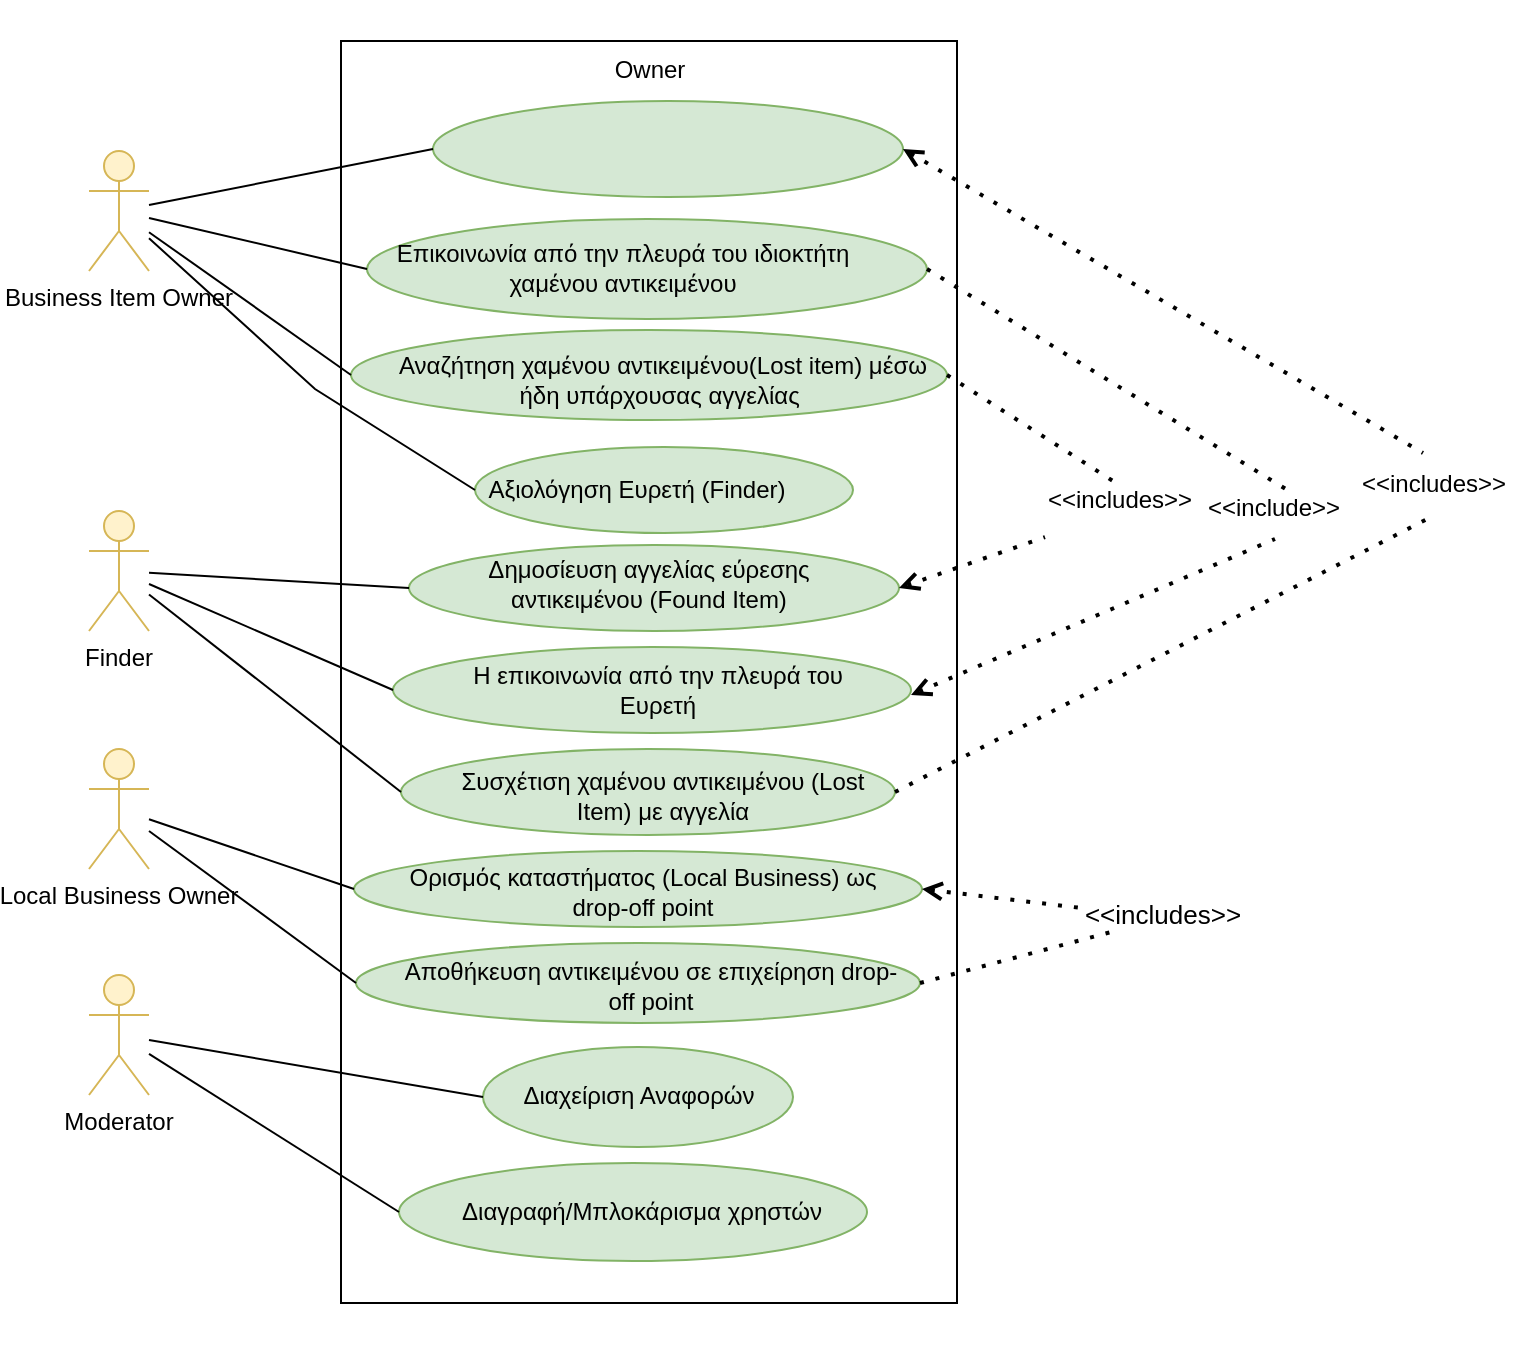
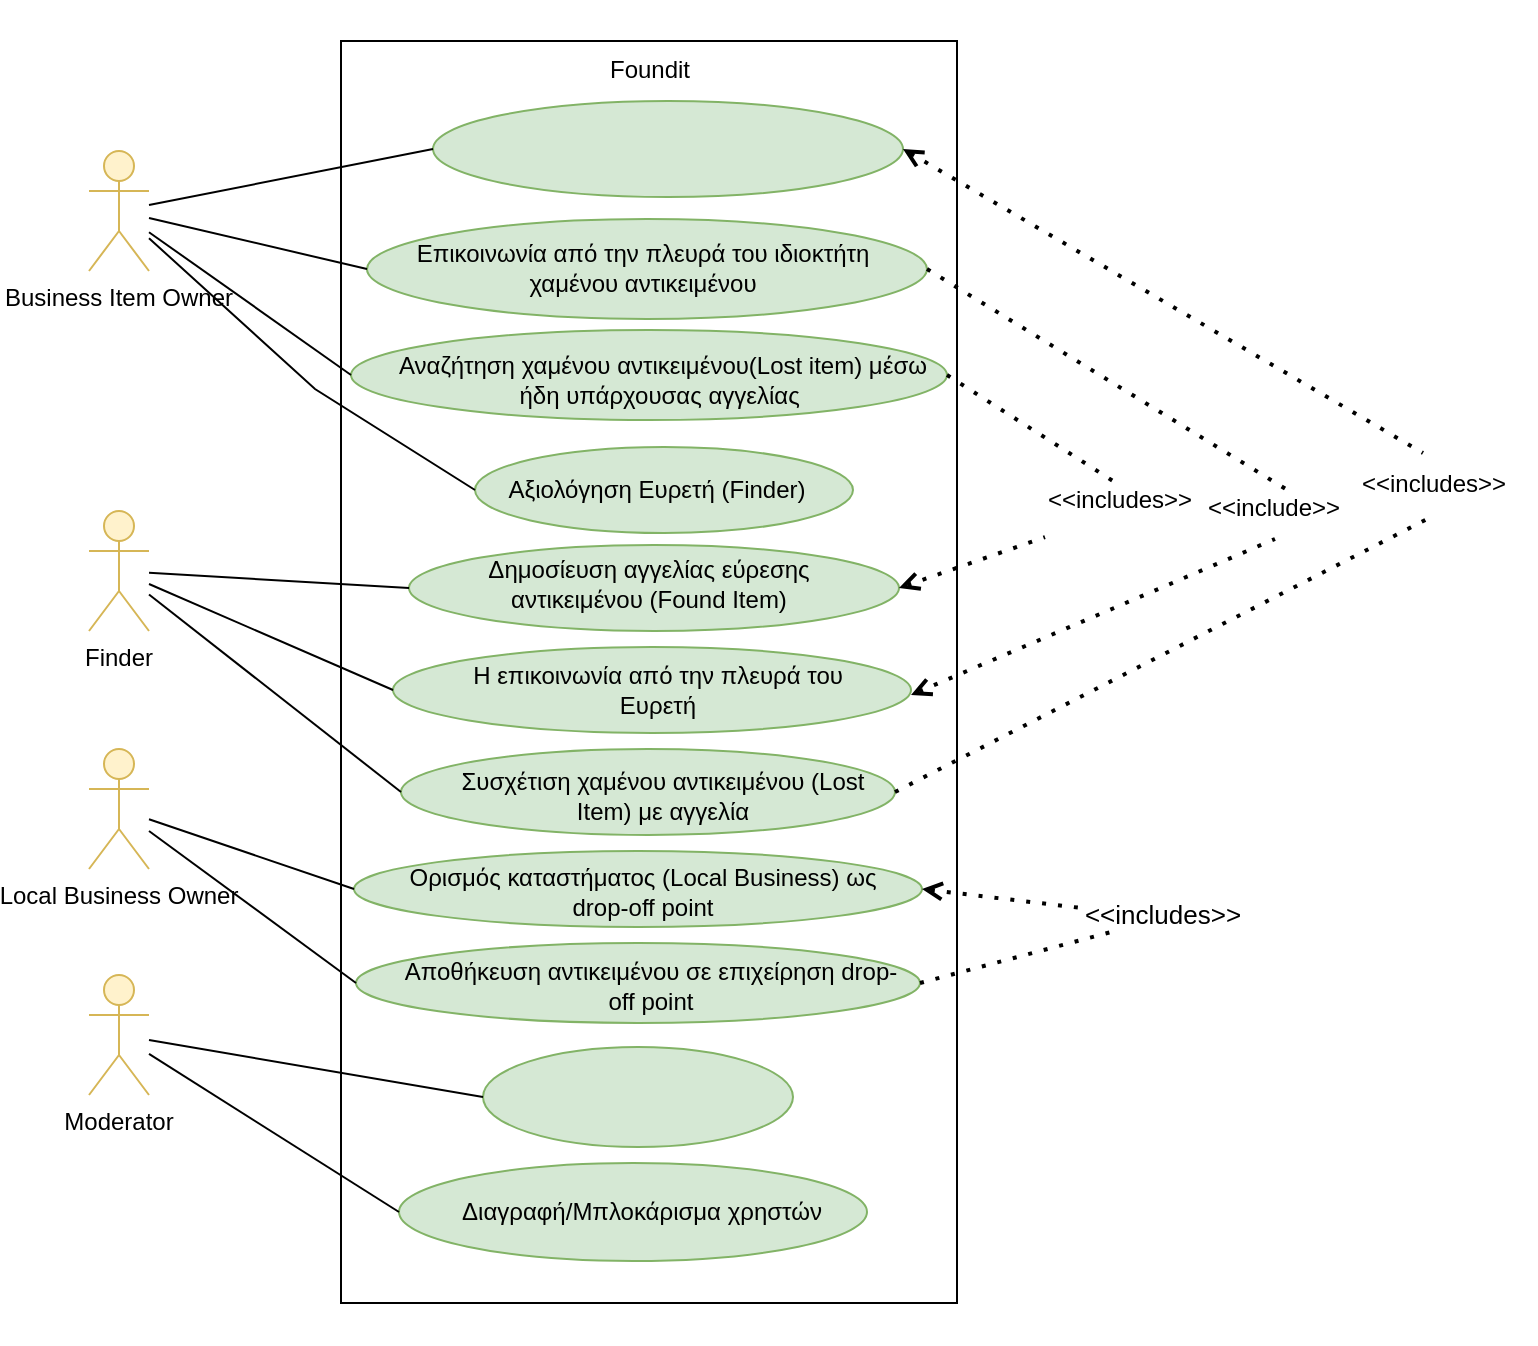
  <mxCell id="0" value="" />
  <mxCell id="1" parent="0" />
  <mxCell id="2" value="Moderator" style="shape=umlActor;verticalLabelPosition=bottom;verticalAlign=top;outlineConnect=0;fillColor=#fff2cc;strokeColor=#d6b656;html=1;" parent="1" vertex="1"><mxGeometry x="20" y="487" width="30" height="60" as="geometry" /></mxCell>
  <mxCell id="3" value="" style="rounded=0;whiteSpace=wrap;html=1;" parent="1" vertex="1"><mxGeometry x="146" y="20" width="308" height="631" as="geometry" /></mxCell>
- <mxCell id="4" value="Owner" style="text;html=1;align=center;verticalAlign=middle;whiteSpace=wrap;rounded=0;" parent="1" vertex="1"><mxGeometry x="271" y="20" width="60" height="30" as="geometry" /></mxCell>
+ <mxCell id="4" value="Foundit" style="text;html=1;align=center;verticalAlign=middle;whiteSpace=wrap;rounded=0;" parent="1" vertex="1"><mxGeometry x="271" y="20" width="60" height="30" as="geometry" /></mxCell>
  <mxCell id="5" value="" style="ellipse;whiteSpace=wrap;html=1;fillColor=#d5e8d4;strokeColor=#82b366;" parent="1" vertex="1"><mxGeometry x="217" y="523" width="155" height="50" as="geometry" /></mxCell>
- <mxCell id="6" value="Διαχείριση Αναφορών" style="text;html=1;align=center;verticalAlign=middle;whiteSpace=wrap;rounded=0;" parent="1" vertex="1"><mxGeometry x="231" y="533" width="129" height="30" as="geometry" /></mxCell>
  <mxCell id="7" value="" style="ellipse;whiteSpace=wrap;html=1;fillColor=#d5e8d4;strokeColor=#82b366;" parent="1" vertex="1"><mxGeometry x="175" y="581" width="234" height="49" as="geometry" /></mxCell>
  <mxCell id="8" value="Διαγραφή/Μπλοκάρισμα χρηστών" style="text;html=1;align=center;verticalAlign=middle;whiteSpace=wrap;rounded=0;" parent="1" vertex="1"><mxGeometry x="203" y="590.5" width="188" height="30" as="geometry" /></mxCell>
  <mxCell id="9" value="" style="endArrow=none;html=1;rounded=0;entryX=0;entryY=0.5;entryDx=0;entryDy=0;" parent="1" source="2" target="7" edge="1"><mxGeometry width="50" height="50" relative="1" as="geometry"><mxPoint x="50" y="544" as="sourcePoint" /><mxPoint x="100" y="494" as="targetPoint" /></mxGeometry></mxCell>
  <mxCell id="10" value="" style="endArrow=none;html=1;rounded=0;entryX=0;entryY=0.5;entryDx=0;entryDy=0;" parent="1" source="2" target="5" edge="1"><mxGeometry width="50" height="50" relative="1" as="geometry"><mxPoint x="141" y="537" as="sourcePoint" /><mxPoint x="191" y="487" as="targetPoint" /></mxGeometry></mxCell>
  <mxCell id="11" value="Business Item Owner" style="shape=umlActor;verticalLabelPosition=bottom;verticalAlign=top;html=1;outlineConnect=0;fillColor=#fff2cc;strokeColor=#d6b656;" parent="1" vertex="1"><mxGeometry x="20" y="75" width="30" height="60" as="geometry" /></mxCell>
  <mxCell id="12" value="Finder" style="shape=umlActor;verticalLabelPosition=bottom;verticalAlign=top;html=1;outlineConnect=0;fillColor=#fff2cc;strokeColor=#d6b656;" parent="1" vertex="1"><mxGeometry x="20" y="255" width="30" height="60" as="geometry" /></mxCell>
  <mxCell id="13" value="Local Business Owner" style="shape=umlActor;verticalLabelPosition=bottom;verticalAlign=top;html=1;outlineConnect=0;fillColor=#fff2cc;strokeColor=#d6b656;" parent="1" vertex="1"><mxGeometry x="20" y="374" width="30" height="60" as="geometry" /></mxCell>
  <mxCell id="14" value="" style="ellipse;whiteSpace=wrap;html=1;fillColor=#d5e8d4;strokeColor=#82b366;" parent="1" vertex="1"><mxGeometry x="152.5" y="425" width="284" height="38" as="geometry" /></mxCell>
  <mxCell id="15" value="Ορισμός καταστήματος (Local Business) ως drop-off point" style="text;html=1;align=center;verticalAlign=middle;whiteSpace=wrap;rounded=0;" parent="1" vertex="1"><mxGeometry x="168.5" y="431" width="257" height="30" as="geometry" /></mxCell>
  <mxCell id="16" value="" style="ellipse;whiteSpace=wrap;html=1;fillColor=#d5e8d4;strokeColor=#82b366;" parent="1" vertex="1"><mxGeometry x="153.5" y="471" width="282" height="40" as="geometry" /></mxCell>
  <mxCell id="17" value="Αποθήκευση αντικειμένου σε επιχείρηση drop-off point" style="text;html=1;align=center;verticalAlign=middle;whiteSpace=wrap;rounded=0;" parent="1" vertex="1"><mxGeometry x="176.5" y="478" width="249" height="30" as="geometry" /></mxCell>
  <mxCell id="18" value="" style="endArrow=none;html=1;rounded=0;entryX=0;entryY=0.5;entryDx=0;entryDy=0;" parent="1" source="13" target="14" edge="1"><mxGeometry width="50" height="50" relative="1" as="geometry"><mxPoint x="81" y="395" as="sourcePoint" /><mxPoint x="131" y="345" as="targetPoint" /></mxGeometry></mxCell>
  <mxCell id="19" value="" style="endArrow=none;html=1;rounded=0;entryX=0;entryY=0.5;entryDx=0;entryDy=0;" parent="1" source="13" target="16" edge="1"><mxGeometry width="50" height="50" relative="1" as="geometry"><mxPoint x="81" y="478" as="sourcePoint" /><mxPoint x="131" y="428" as="targetPoint" /></mxGeometry></mxCell>
  <mxCell id="20" value="" style="ellipse;whiteSpace=wrap;html=1;fillColor=#d5e8d4;strokeColor=#82b366;" parent="1" vertex="1"><mxGeometry x="192" y="50" width="235" height="48" as="geometry" /></mxCell>
  <mxCell id="21" value="" style="ellipse;whiteSpace=wrap;html=1;fillColor=#d5e8d4;strokeColor=#82b366;" parent="1" vertex="1"><mxGeometry x="159" y="109" width="280" height="50" as="geometry" /></mxCell>
- <mxCell id="22" value="Επικοινωνία από την πλευρά του ιδιοκτήτη χαμένου αντικειμένου" style="text;html=1;align=center;verticalAlign=middle;whiteSpace=wrap;rounded=0;" parent="1" vertex="1"><mxGeometry x="171.75" y="119" width="230.5" height="30" as="geometry" /></mxCell>
+ <mxCell id="22" value="Επικοινωνία από την πλευρά του ιδιοκτήτη χαμένου αντικειμένου" style="text;html=1;align=center;verticalAlign=middle;whiteSpace=wrap;rounded=0;" parent="1" vertex="1"><mxGeometry x="181.75" y="119" width="230.5" height="30" as="geometry" /></mxCell>
  <mxCell id="23" value="" style="ellipse;whiteSpace=wrap;html=1;fillColor=#d5e8d4;strokeColor=#82b366;" parent="1" vertex="1"><mxGeometry x="151" y="164.5" width="298" height="45" as="geometry" /></mxCell>
  <mxCell id="24" value="Αναζήτηση χαμένου αντικειμένου(Lost item) μέσω ήδη υπάρχουσας αγγελίας&amp;nbsp;" style="text;html=1;align=center;verticalAlign=middle;whiteSpace=wrap;rounded=0;" parent="1" vertex="1"><mxGeometry x="171" y="175" width="273" height="30" as="geometry" /></mxCell>
  <mxCell id="25" value="" style="endArrow=none;html=1;rounded=0;entryX=0;entryY=0.5;entryDx=0;entryDy=0;" parent="1" source="11" target="20" edge="1"><mxGeometry width="50" height="50" relative="1" as="geometry"><mxPoint x="75" y="121" as="sourcePoint" /><mxPoint x="125" y="71" as="targetPoint" /></mxGeometry></mxCell>
  <mxCell id="26" value="" style="endArrow=none;html=1;rounded=0;entryX=0;entryY=0.5;entryDx=0;entryDy=0;entryPerimeter=0;" parent="1" source="11" target="21" edge="1"><mxGeometry width="50" height="50" relative="1" as="geometry"><mxPoint x="82" y="148" as="sourcePoint" /><mxPoint x="132" y="98" as="targetPoint" /></mxGeometry></mxCell>
  <mxCell id="27" value="" style="endArrow=none;html=1;rounded=0;entryX=0;entryY=0.5;entryDx=0;entryDy=0;" parent="1" source="11" target="23" edge="1"><mxGeometry width="50" height="50" relative="1" as="geometry"><mxPoint x="79" y="202" as="sourcePoint" /><mxPoint x="129" y="152" as="targetPoint" /></mxGeometry></mxCell>
  <mxCell id="28" value="" style="ellipse;whiteSpace=wrap;html=1;fillColor=#d5e8d4;strokeColor=#82b366;" parent="1" vertex="1"><mxGeometry x="213" y="223" width="189" height="43" as="geometry" /></mxCell>
  <mxCell id="29" value="" style="ellipse;whiteSpace=wrap;html=1;fillColor=#d5e8d4;strokeColor=#82b366;" parent="1" vertex="1"><mxGeometry x="180" y="272" width="245" height="43" as="geometry" /></mxCell>
  <mxCell id="30" value="" style="ellipse;whiteSpace=wrap;html=1;fillColor=#d5e8d4;strokeColor=#82b366;" parent="1" vertex="1"><mxGeometry x="172" y="323" width="259" height="43" as="geometry" /></mxCell>
  <mxCell id="31" value="" style="ellipse;whiteSpace=wrap;html=1;fillColor=#d5e8d4;strokeColor=#82b366;" parent="1" vertex="1"><mxGeometry x="176" y="374" width="247" height="43" as="geometry" /></mxCell>
  <mxCell id="32" value="" style="endArrow=none;html=1;rounded=0;entryX=0;entryY=0.5;entryDx=0;entryDy=0;" parent="1" source="11" target="28" edge="1"><mxGeometry width="50" height="50" relative="1" as="geometry"><mxPoint x="69" y="278" as="sourcePoint" /><mxPoint x="119" y="228" as="targetPoint" /><Array as="points"><mxPoint x="133" y="194" /></Array></mxGeometry></mxCell>
  <mxCell id="33" value="" style="endArrow=none;html=1;rounded=0;entryX=0;entryY=0.5;entryDx=0;entryDy=0;" parent="1" source="12" target="29" edge="1"><mxGeometry width="50" height="50" relative="1" as="geometry"><mxPoint x="85" y="335" as="sourcePoint" /><mxPoint x="135" y="285" as="targetPoint" /></mxGeometry></mxCell>
  <mxCell id="34" value="" style="endArrow=none;html=1;rounded=0;entryX=0;entryY=0.5;entryDx=0;entryDy=0;" parent="1" source="12" target="30" edge="1"><mxGeometry width="50" height="50" relative="1" as="geometry"><mxPoint x="74" y="348" as="sourcePoint" /><mxPoint x="124" y="298" as="targetPoint" /></mxGeometry></mxCell>
  <mxCell id="35" value="" style="endArrow=none;html=1;rounded=0;entryX=0;entryY=0.5;entryDx=0;entryDy=0;" parent="1" source="12" target="31" edge="1"><mxGeometry width="50" height="50" relative="1" as="geometry"><mxPoint x="69" y="388" as="sourcePoint" /><mxPoint x="119" y="338" as="targetPoint" /></mxGeometry></mxCell>
- <mxCell id="36" value="Αξιολόγηση Ευρετή (Finder)" style="text;html=1;align=center;verticalAlign=middle;whiteSpace=wrap;rounded=0;" parent="1" vertex="1"><mxGeometry x="216" y="230" width="157" height="30" as="geometry" /></mxCell>
+ <mxCell id="36" value="Αξιολόγηση Ευρετή (Finder)" style="text;html=1;align=center;verticalAlign=middle;whiteSpace=wrap;rounded=0;" parent="1" vertex="1"><mxGeometry x="226" y="230" width="157" height="30" as="geometry" /></mxCell>
  <mxCell id="37" value="Η επικοινωνία από την πλευρά του Ευρετή" style="text;html=1;align=center;verticalAlign=middle;whiteSpace=wrap;rounded=0;" parent="1" vertex="1"><mxGeometry x="201.5" y="329.5" width="206" height="30" as="geometry" /></mxCell>
  <mxCell id="38" value="Συσχέτιση χαμένου αντικειμένου (Lost Item) με αγγελία" style="text;html=1;align=center;verticalAlign=middle;whiteSpace=wrap;rounded=0;" parent="1" vertex="1"><mxGeometry x="197" y="383" width="221" height="30" as="geometry" /></mxCell>
  <mxCell id="39" value="Δημοσίευση αγγελίας εύρεσης αντικειμένου (Found Item)" style="text;html=1;align=center;verticalAlign=middle;whiteSpace=wrap;rounded=0;" parent="1" vertex="1"><mxGeometry x="196" y="277" width="209" height="30" as="geometry" /></mxCell>
  <mxCell id="40" value="" style="endArrow=none;dashed=1;html=1;dashPattern=1 3;strokeWidth=2;rounded=0;startArrow=open;startFill=0;exitX=1;exitY=0.5;exitDx=0;exitDy=0;" parent="1" source="14" edge="1"><mxGeometry width="50" height="50" relative="1" as="geometry"><mxPoint x="436.5" y="494" as="sourcePoint" /><mxPoint x="537" y="456" as="targetPoint" /></mxGeometry></mxCell>
  <mxCell id="41" value="&lt;font style=&quot;font-size: 13px;&quot;&gt;&amp;lt;&amp;lt;includes&amp;gt;&amp;gt;&lt;/font&gt;" style="edgeLabel;html=1;align=center;verticalAlign=middle;resizable=0;points=[];" parent="40" vertex="1" connectable="0"><mxGeometry x="0.542" relative="1" as="geometry"><mxPoint x="43" y="3" as="offset" /></mxGeometry></mxCell>
  <mxCell id="42" value="" style="endArrow=none;dashed=1;html=1;dashPattern=1 3;strokeWidth=2;rounded=0;exitX=1;exitY=0.5;exitDx=0;exitDy=0;" parent="1" source="16" edge="1"><mxGeometry width="50" height="50" relative="1" as="geometry"><mxPoint x="477" y="541" as="sourcePoint" /><mxPoint x="533" y="465" as="targetPoint" /></mxGeometry></mxCell>
  <mxCell id="43" value="" style="endArrow=none;dashed=1;html=1;dashPattern=1 3;strokeWidth=2;rounded=0;exitX=1;exitY=0.5;exitDx=0;exitDy=0;" parent="1" source="23" edge="1"><mxGeometry width="50" height="50" relative="1" as="geometry"><mxPoint x="487" y="216" as="sourcePoint" /><mxPoint x="532" y="240" as="targetPoint" /></mxGeometry></mxCell>
  <mxCell id="44" value="&amp;lt;&amp;lt;includes&amp;gt;&amp;gt;" style="text;whiteSpace=wrap;html=1;" parent="1" vertex="1"><mxGeometry x="498" y="236" width="81" height="36" as="geometry" /></mxCell>
  <mxCell id="45" value="" style="endArrow=none;dashed=1;html=1;dashPattern=1 3;strokeWidth=2;rounded=0;exitX=1;exitY=0.5;exitDx=0;exitDy=0;startArrow=open;startFill=0;" parent="1" source="29" edge="1" target="44"><mxGeometry width="50" height="50" relative="1" as="geometry"><mxPoint x="487" y="296" as="sourcePoint" /><mxPoint x="537" y="246" as="targetPoint" /></mxGeometry></mxCell>
  <mxCell id="46" value="" style="endArrow=none;dashed=1;html=1;dashPattern=1 3;strokeWidth=2;rounded=0;exitX=1;exitY=0.5;exitDx=0;exitDy=0;entryX=0.5;entryY=1;entryDx=0;entryDy=0;" parent="1" source="31" edge="1" target="48"><mxGeometry width="50" height="50" relative="1" as="geometry"><mxPoint x="470" y="342" as="sourcePoint" /><mxPoint x="662" y="212" as="targetPoint" /></mxGeometry></mxCell>
  <mxCell id="47" value="" style="endArrow=none;dashed=1;html=1;dashPattern=1 3;strokeWidth=2;rounded=0;exitX=1;exitY=0.5;exitDx=0;exitDy=0;startArrow=open;startFill=0;entryX=0.4;entryY=-0.033;entryDx=0;entryDy=0;entryPerimeter=0;" parent="1" source="20" edge="1" target="48"><mxGeometry width="50" height="50" relative="1" as="geometry"><mxPoint x="507" y="139" as="sourcePoint" /><mxPoint x="655" y="199" as="targetPoint" /></mxGeometry></mxCell>
  <mxCell id="48" value="&amp;lt;&amp;lt;includes&amp;gt;&amp;gt;" style="text;html=1;align=center;verticalAlign=middle;whiteSpace=wrap;rounded=0;" parent="1" vertex="1"><mxGeometry x="663" y="227" width="60" height="30" as="geometry" /></mxCell>
  <mxCell id="49" value="" style="endArrow=none;dashed=1;html=1;dashPattern=1 3;strokeWidth=2;rounded=0;exitX=1;exitY=0.5;exitDx=0;exitDy=0;" edge="1" parent="1" source="21"><mxGeometry width="50" height="50" relative="1" as="geometry"><mxPoint x="490" y="200" as="sourcePoint" /><mxPoint x="620" y="245" as="targetPoint" /></mxGeometry></mxCell>
  <mxCell id="50" value="&amp;lt;&amp;lt;include&amp;gt;&amp;gt;" style="text;html=1;align=center;verticalAlign=middle;whiteSpace=wrap;rounded=0;" vertex="1" parent="1"><mxGeometry x="583" y="239" width="60" height="30" as="geometry" /></mxCell>
  <mxCell id="51" value="" style="endArrow=none;dashed=1;html=1;dashPattern=1 3;strokeWidth=2;rounded=0;exitX=1;exitY=0.5;exitDx=0;exitDy=0;startArrow=open;startFill=0;entryX=0.5;entryY=1;entryDx=0;entryDy=0;" edge="1" parent="1" target="50"><mxGeometry width="50" height="50" relative="1" as="geometry"><mxPoint x="431" y="347" as="sourcePoint" /><mxPoint x="543" y="299" as="targetPoint" /></mxGeometry></mxCell>
